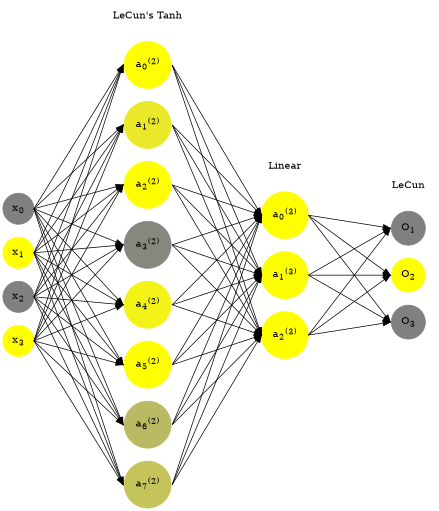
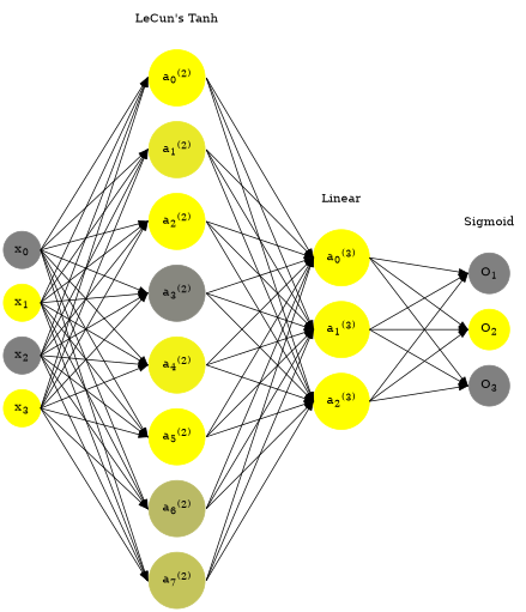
  digraph {
    rankdir=LR
    ranksep=1.4
    splines=false
    node [color="0.1667, 0.0, 0.5" fillcolor="0.1667, 0.0, 0.5" shape=circle style=filled]
    edge [headport=w style=solid tailport=e]
    n1 [label=<x<sub>0</sub>>]
    n2 [color="0.1667, 1.0, 1.0" fillcolor="0.1667, 1.0, 1.0" label=<x<sub>1</sub>>]
    n3 [label=<x<sub>2</sub>>]
    n4 [color="0.1667, 1.0, 1.0" fillcolor="0.1667, 1.0, 1.0" label=<x<sub>3</sub>>]
    n5 [color="0.1667, 1.240535, 1.120267" fillcolor="0.1667, 1.240535, 1.120267" label=<a<sub>0</sub><sup>(2)</sup>>]
    n6 [color="0.1667, 0.823140, 0.911570" fillcolor="0.1667, 0.823140, 0.911570" label=<a<sub>1</sub><sup>(2)</sup>>]
    n7 [color="0.1667, 1.465414, 1.232707" fillcolor="0.1667, 1.465414, 1.232707" label=<a<sub>2</sub><sup>(2)</sup>>]
    n8 [color="0.1667, 0.061157, 0.530579" fillcolor="0.1667, 0.061157, 0.530579" label=<a<sub>3</sub><sup>(2)</sup>>]
    n9 [color="0.1667, 0.903572, 0.951786" fillcolor="0.1667, 0.903572, 0.951786" label=<a<sub>4</sub><sup>(2)</sup>>]
    n10 [color="0.1667, 1.083384, 1.041692" fillcolor="0.1667, 1.083384, 1.041692" label=<a<sub>5</sub><sup>(2)</sup>>]
    n11 [color="0.1667, 0.454497, 0.727248" fillcolor="0.1667, 0.454497, 0.727248" label=<a<sub>6</sub><sup>(2)</sup>>]
    n12 [color="0.1667, 0.536558, 0.768279" fillcolor="0.1667, 0.536558, 0.768279" label=<a<sub>7</sub><sup>(2)</sup>>]
    n13 [color="0.1667, 3.586419, 2.293210" fillcolor="0.1667, 3.586419, 2.293210" label=<a<sub>0</sub><sup>(3)</sup>>]
    n14 [color="0.1667, 0.984214, 0.992107" fillcolor="0.1667, 0.984214, 0.992107" label=<a<sub>1</sub><sup>(3)</sup>>]
    n15 [color="0.1667, 1.901846, 1.450923" fillcolor="0.1667, 1.901846, 1.450923" label=<a<sub>2</sub><sup>(3)</sup>>]
    n16 [label=<O<sub>1</sub>>]
    n17 [color="0.1667, 1.0, 1.0" fillcolor="0.1667, 1.0, 1.0" label=<O<sub>2</sub>>]
    n18 [label=<O<sub>3</sub>>]
    n19 [label="LeCun's Tanh" shape=plaintext color="" fillcolor="" style=""]
    n20 [label=Linear shape=plaintext color="" fillcolor="" style=""]
-   n21 [label=LeCun shape=plaintext color="" fillcolor="" style=""]
+   n21 [label=Sigmoid shape=plaintext color="" fillcolor="" style=""]
    subgraph sub_1 {
      n1
    }
    subgraph sub_2 {
      n2
    }
    subgraph sub_3 {
      n3
    }
    subgraph sub_4 {
      n4
    }
    subgraph sub_5 {
      n5
    }
    subgraph sub_6 {
      n6
    }
    subgraph sub_7 {
      n7
    }
    subgraph sub_8 {
      n8
    }
    subgraph sub_9 {
      n9
    }
    subgraph sub_10 {
      n10
    }
    subgraph sub_11 {
      n11
    }
    subgraph sub_12 {
      n12
    }
    subgraph sub_13 {
      n13
    }
    subgraph sub_14 {
      n14
    }
    subgraph sub_15 {
      n15
    }
    subgraph sub_16 {
      n16
    }
    subgraph sub_17 {
      n17
    }
    subgraph sub_18 {
      n18
    }
    subgraph sub_19 {
      rank=same
      n1
      n2
      n3
      n4
    }
    subgraph sub_20 {
      rank=same
      n5
      n6
      n7
      n8
      n9
      n10
      n11
      n12
    }
    subgraph sub_21 {
      rank=same
      n13
      n14
      n15
    }
    subgraph sub_22 {
      rank=same
      n16
      n17
      n18
    }
    subgraph sub_23 {
      rank=same
      n5
      n19
    }
    subgraph sub_24 {
      rank=same
      n13
      n20
    }
    subgraph sub_25 {
      rank=same
      n16
      n21
    }
    n1 -> n2 [style=invis]
    n1 -> n5
    n1 -> n6
    n1 -> n7
    n1 -> n8
    n1 -> n9
    n1 -> n10
    n1 -> n11
    n1 -> n12
    n2 -> n3 [style=invis]
    n2 -> n5
    n2 -> n6
    n2 -> n7
    n2 -> n8
    n2 -> n9
    n2 -> n10
    n2 -> n11
    n2 -> n12
    n3 -> n4 [style=invis]
    n3 -> n5
    n3 -> n6
    n3 -> n7
    n3 -> n8
    n3 -> n9
    n3 -> n10
    n3 -> n11
    n3 -> n12
    n4 -> n5
    n4 -> n6
    n4 -> n7
    n4 -> n8
    n4 -> n9
    n4 -> n10
    n4 -> n11
    n4 -> n12
    n5 -> n6 [style=invis]
    n5 -> n13
    n5 -> n14
    n5 -> n15
    n6 -> n7 [style=invis]
    n6 -> n13
    n6 -> n14
    n6 -> n15
    n7 -> n8 [style=invis]
    n7 -> n13
    n7 -> n14
    n7 -> n15
    n8 -> n9 [style=invis]
    n8 -> n13
    n8 -> n14
    n8 -> n15
    n9 -> n10 [style=invis]
    n9 -> n13
    n9 -> n14
    n9 -> n15
    n10 -> n11 [style=invis]
    n10 -> n13
    n10 -> n14
    n10 -> n15
    n11 -> n12 [style=invis]
    n11 -> n13
    n11 -> n14
    n11 -> n15
    n12 -> n13
    n12 -> n14
    n12 -> n15
    n13 -> n14 [style=invis]
    n13 -> n16
    n13 -> n17
    n13 -> n18
    n14 -> n15 [style=invis]
    n14 -> n16
    n14 -> n17
    n14 -> n18
    n15 -> n16
    n15 -> n17
    n15 -> n18
    n16 -> n17 [style=invis]
    n17 -> n18 [style=invis]
    n19 -> n5 [style=invis]
    n20 -> n13 [style=invis]
    n21 -> n16 [style=invis]
  }
